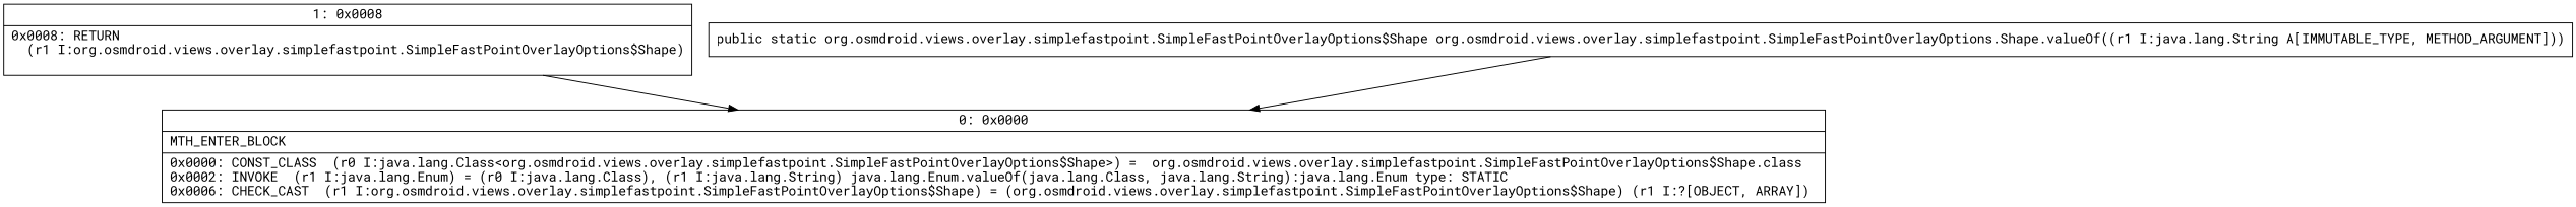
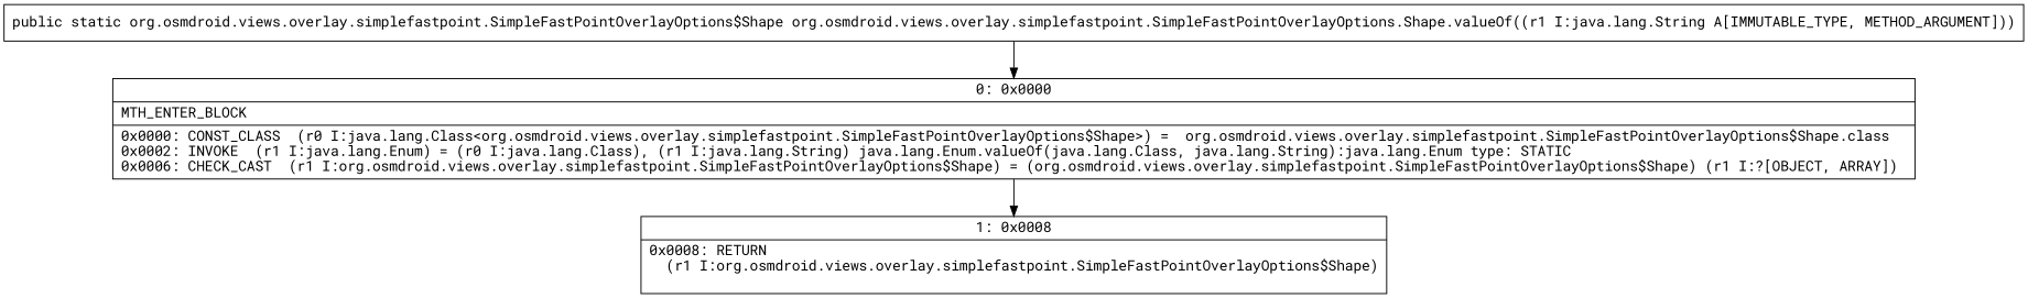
  digraph {
    fontname="Roboto Mono"
    node [shape=record fontname="Roboto Mono"]
    edge [fontname="Roboto Mono"]
    n1 [label="{0\:\ 0x0000|MTH_ENTER_BLOCK\l|0x0000: CONST_CLASS  (r0 I:java.lang.Class\<org.osmdroid.views.overlay.simplefastpoint.SimpleFastPointOverlayOptions$Shape\>) =  org.osmdroid.views.overlay.simplefastpoint.SimpleFastPointOverlayOptions$Shape.class \l0x0002: INVOKE  (r1 I:java.lang.Enum) = (r0 I:java.lang.Class), (r1 I:java.lang.String) java.lang.Enum.valueOf(java.lang.Class, java.lang.String):java.lang.Enum type: STATIC \l0x0006: CHECK_CAST  (r1 I:org.osmdroid.views.overlay.simplefastpoint.SimpleFastPointOverlayOptions$Shape) = (org.osmdroid.views.overlay.simplefastpoint.SimpleFastPointOverlayOptions$Shape) (r1 I:?[OBJECT, ARRAY]) \l}"]
    n2 [label="{1\:\ 0x0008|0x0008: RETURN  \l  (r1 I:org.osmdroid.views.overlay.simplefastpoint.SimpleFastPointOverlayOptions$Shape)\l \l}"]
    n3 [label="{public static org.osmdroid.views.overlay.simplefastpoint.SimpleFastPointOverlayOptions$Shape org.osmdroid.views.overlay.simplefastpoint.SimpleFastPointOverlayOptions.Shape.valueOf((r1 I:java.lang.String A[IMMUTABLE_TYPE, METHOD_ARGUMENT])) }"]
-   n2 -> n1
+   n1 -> n2
    n3 -> n1
  }
